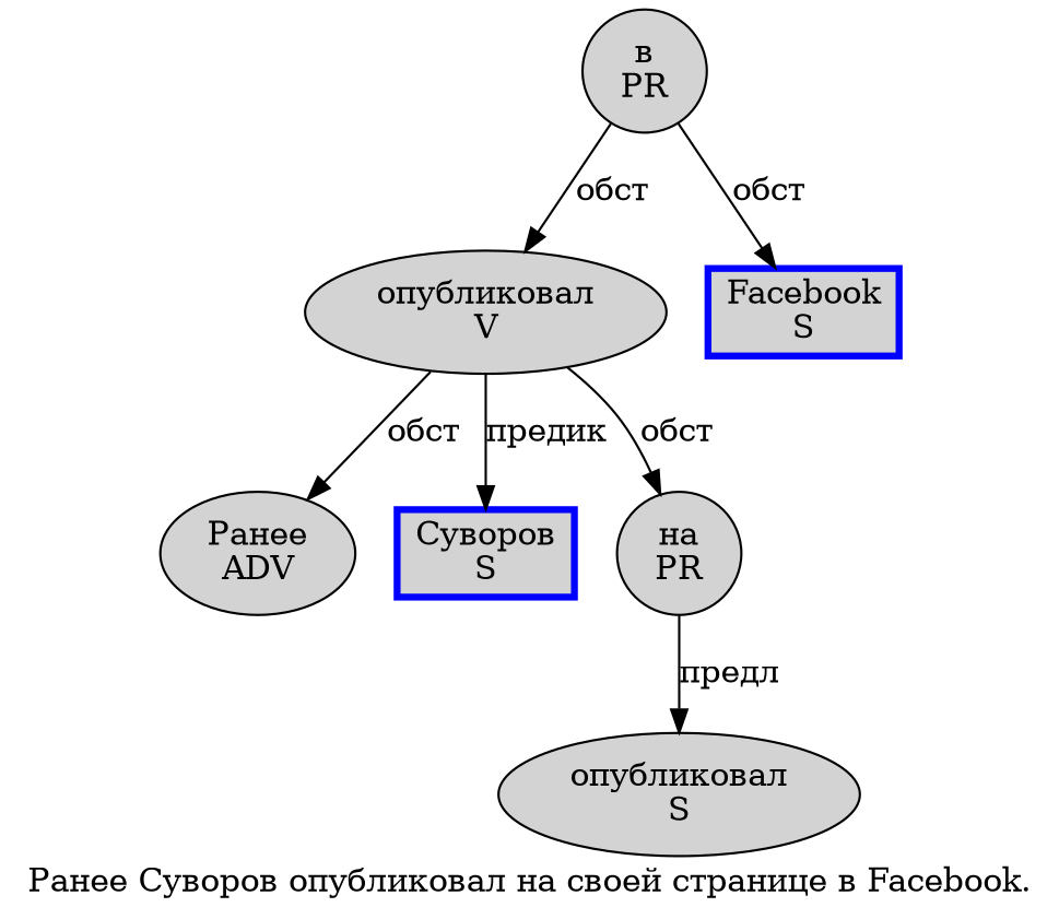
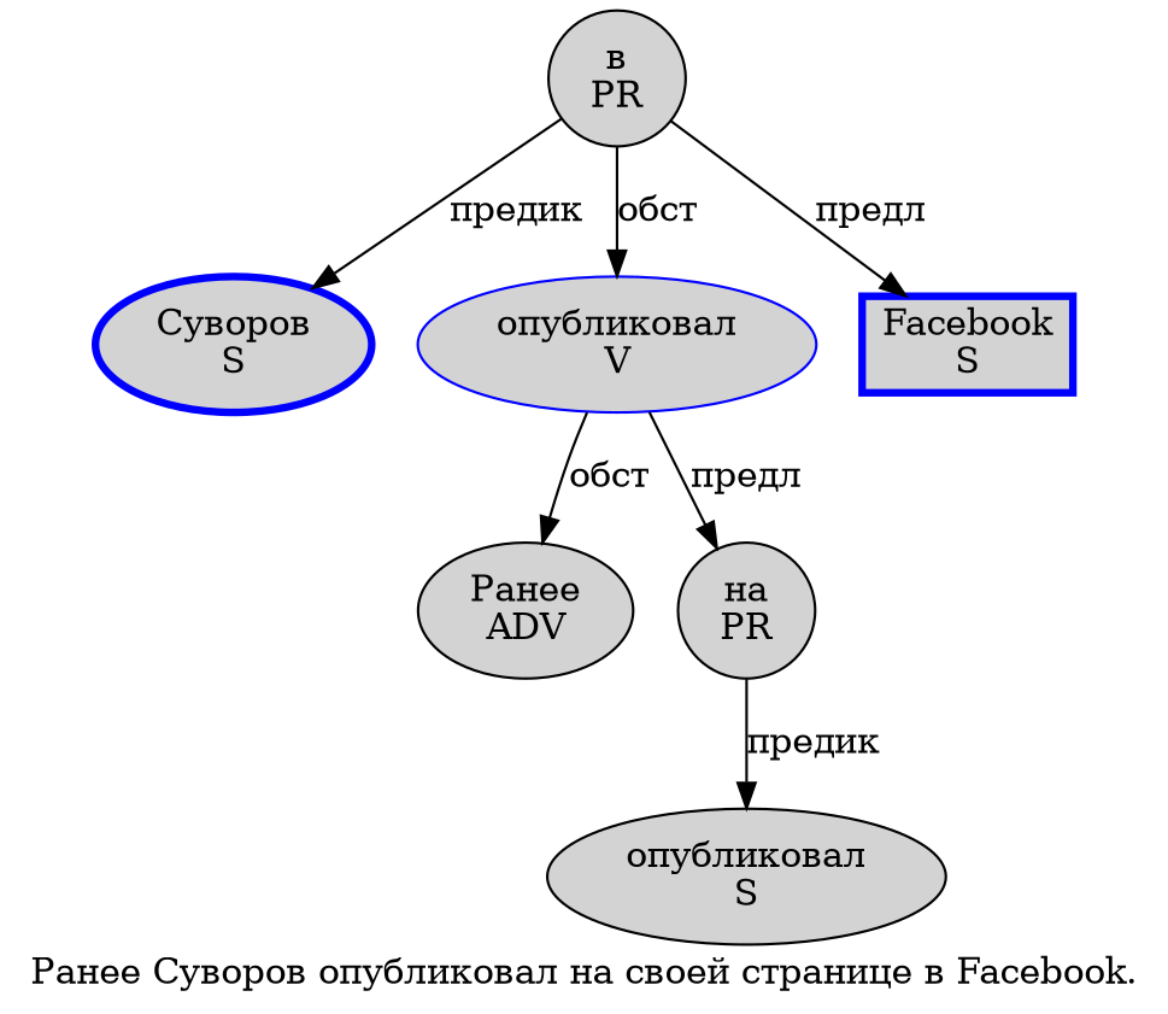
  digraph {
    label="Ранее Суворов опубликовал на своей странице в Facebook."
    node [fillcolor=lightgray penwidth=1 shape=ellipse style=filled]
    n1 [label="Ранее\nADV"]
-   n2 [color=blue label="Суворов\nS" penwidth=3 shape=box]
-   n3 [label="опубликовал\nV"]
+   n2 [color=blue label="Суворов\nS" penwidth=3]
+   n3 [label="опубликовал\nV" color=blue]
    n4 [label="на\nPR"]
    n5 [label="опубликовал\nS"]
    n6 [label="в\nPR"]
    n7 [color=blue label="Facebook\nS" penwidth=3 shape=box]
    n3 -> n1 [label="обст"]
-   n3 -> n2 [label="предик"]
-   n3 -> n4 [label="обст"]
-   n4 -> n5 [label="предл"]
+   n6 -> n2 [label="предик"]
+   n3 -> n4 [label="предл"]
+   n4 -> n5 [label="предик"]
    n6 -> n3 [label="обст"]
-   n6 -> n7 [label="обст"]
+   n6 -> n7 [label="предл"]
  }
